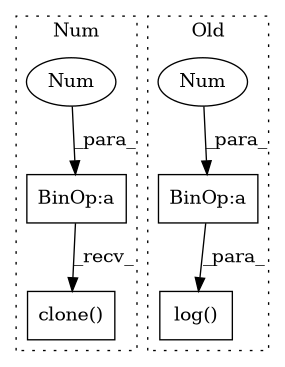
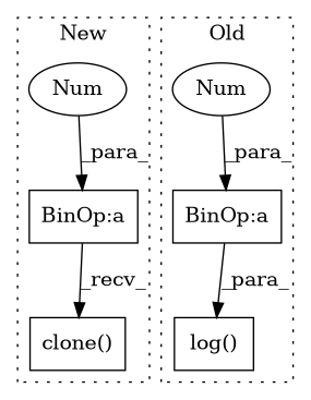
  digraph {
    node [a=75 l=3 shape=box]
    n1 [l=51 label="clone()" s=2797]
    n2 [a=82 label="BinOp:a" s=2724]
    n3 [a=76 l=1 label=Num s=2727 shape=ellipse]
    n4 [l="9,1" label="log()" s="1817,1865"]
    n5 [a=82 label="BinOp:a" s=1828]
    n6 [a=76 l=1 label=Num s=1827 shape=ellipse]
    subgraph cluster_1 {
-     label=Num
+     label=New
      style=dotted
      n1
      n2
      n3
    }
    subgraph cluster_2 {
      label=Old
      style=dotted
      n4
      n5
      n6
    }
    n2 -> n1 [label=_recv_]
    n3 -> n2 [label=_para_]
    n5 -> n4 [label=_para_]
    n6 -> n5 [label=_para_]
  }
